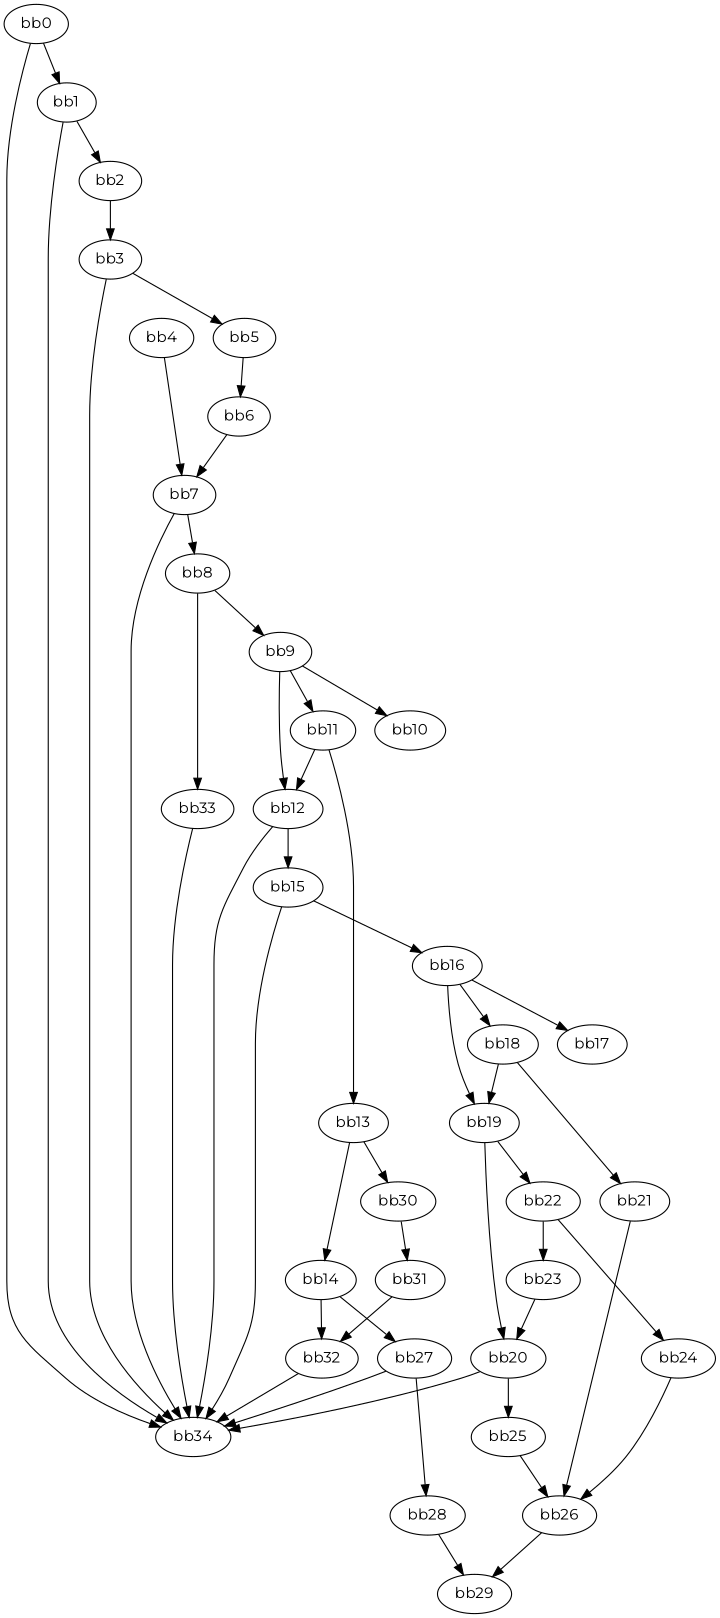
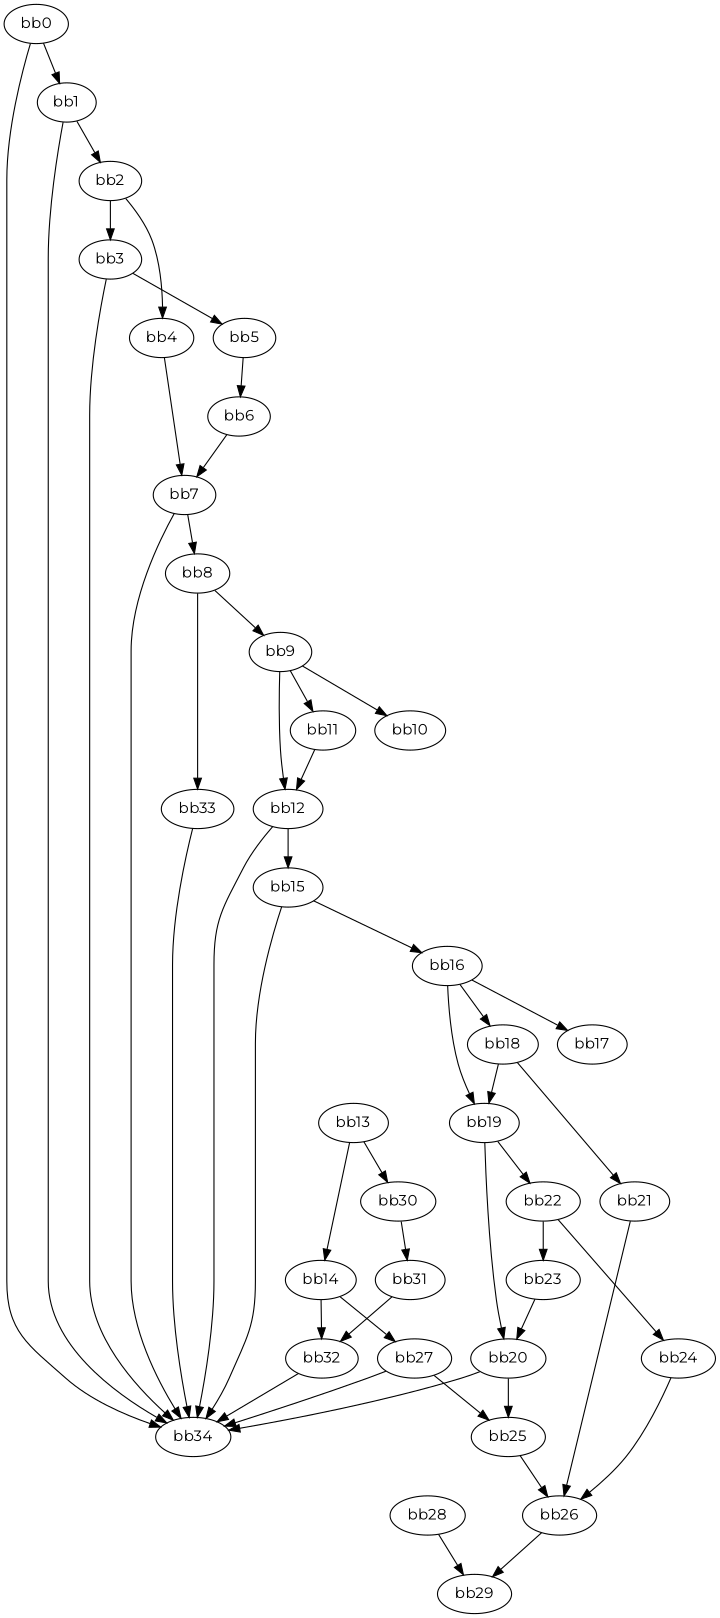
  digraph {
    fontname=Montserrat
    node [fontname=Montserrat]
    edge [fontname=Montserrat]
    n1 [label="bb0\l"]
    n2 [label="bb1\l"]
    n3 [label="bb34\l"]
    n4 [label="bb2\l"]
    n5 [label="bb3\l"]
    n6 [label="bb4\l"]
    n7 [label="bb5\l"]
    n8 [label="bb7\l"]
    n9 [label="bb6\l"]
    n10 [label="bb8\l"]
    n11 [label="bb9\l"]
    n12 [label="bb33\l"]
    n13 [label="bb10\l"]
    n14 [label="bb11\l"]
    n15 [label="bb12\l"]
    n16 [label="bb13\l"]
    n17 [label="bb15\l"]
    n18 [label="bb14\l"]
    n19 [label="bb30\l"]
    n20 [label="bb16\l"]
    n21 [label="bb27\l"]
    n22 [label="bb32\l"]
    n23 [label="bb31\l"]
    n24 [label="bb28\l"]
    n25 [label="bb17\l"]
    n26 [label="bb18\l"]
    n27 [label="bb19\l"]
    n28 [label="bb21\l"]
    n29 [label="bb20\l"]
    n30 [label="bb22\l"]
    n31 [label="bb26\l"]
    n32 [label="bb25\l"]
    n33 [label="bb23\l"]
    n34 [label="bb24\l"]
    n35 [label="bb29\l"]
    n1 -> n2
    n1 -> n3
    n2 -> n3
    n2 -> n4
    n4 -> n5
+   n4 -> n6
    n5 -> n3
    n5 -> n7
    n6 -> n8
    n7 -> n9
    n8 -> n3
    n8 -> n10
    n9 -> n8
    n10 -> n11
    n10 -> n12
    n11 -> n13
    n11 -> n14
    n11 -> n15
    n12 -> n3
    n14 -> n15
-   n14 -> n16
    n15 -> n3
    n15 -> n17
    n16 -> n18
    n16 -> n19
    n17 -> n3
    n17 -> n20
    n18 -> n21
    n18 -> n22
    n19 -> n23
    n20 -> n25
    n20 -> n26
    n20 -> n27
    n21 -> n3
-   n21 -> n24
+   n21 -> n32
    n22 -> n3
    n23 -> n22
    n24 -> n35
    n26 -> n27
    n26 -> n28
    n27 -> n29
    n27 -> n30
    n28 -> n31
    n29 -> n3
    n29 -> n32
    n30 -> n33
    n30 -> n34
    n31 -> n35
    n32 -> n31
    n33 -> n29
    n34 -> n31
  }
